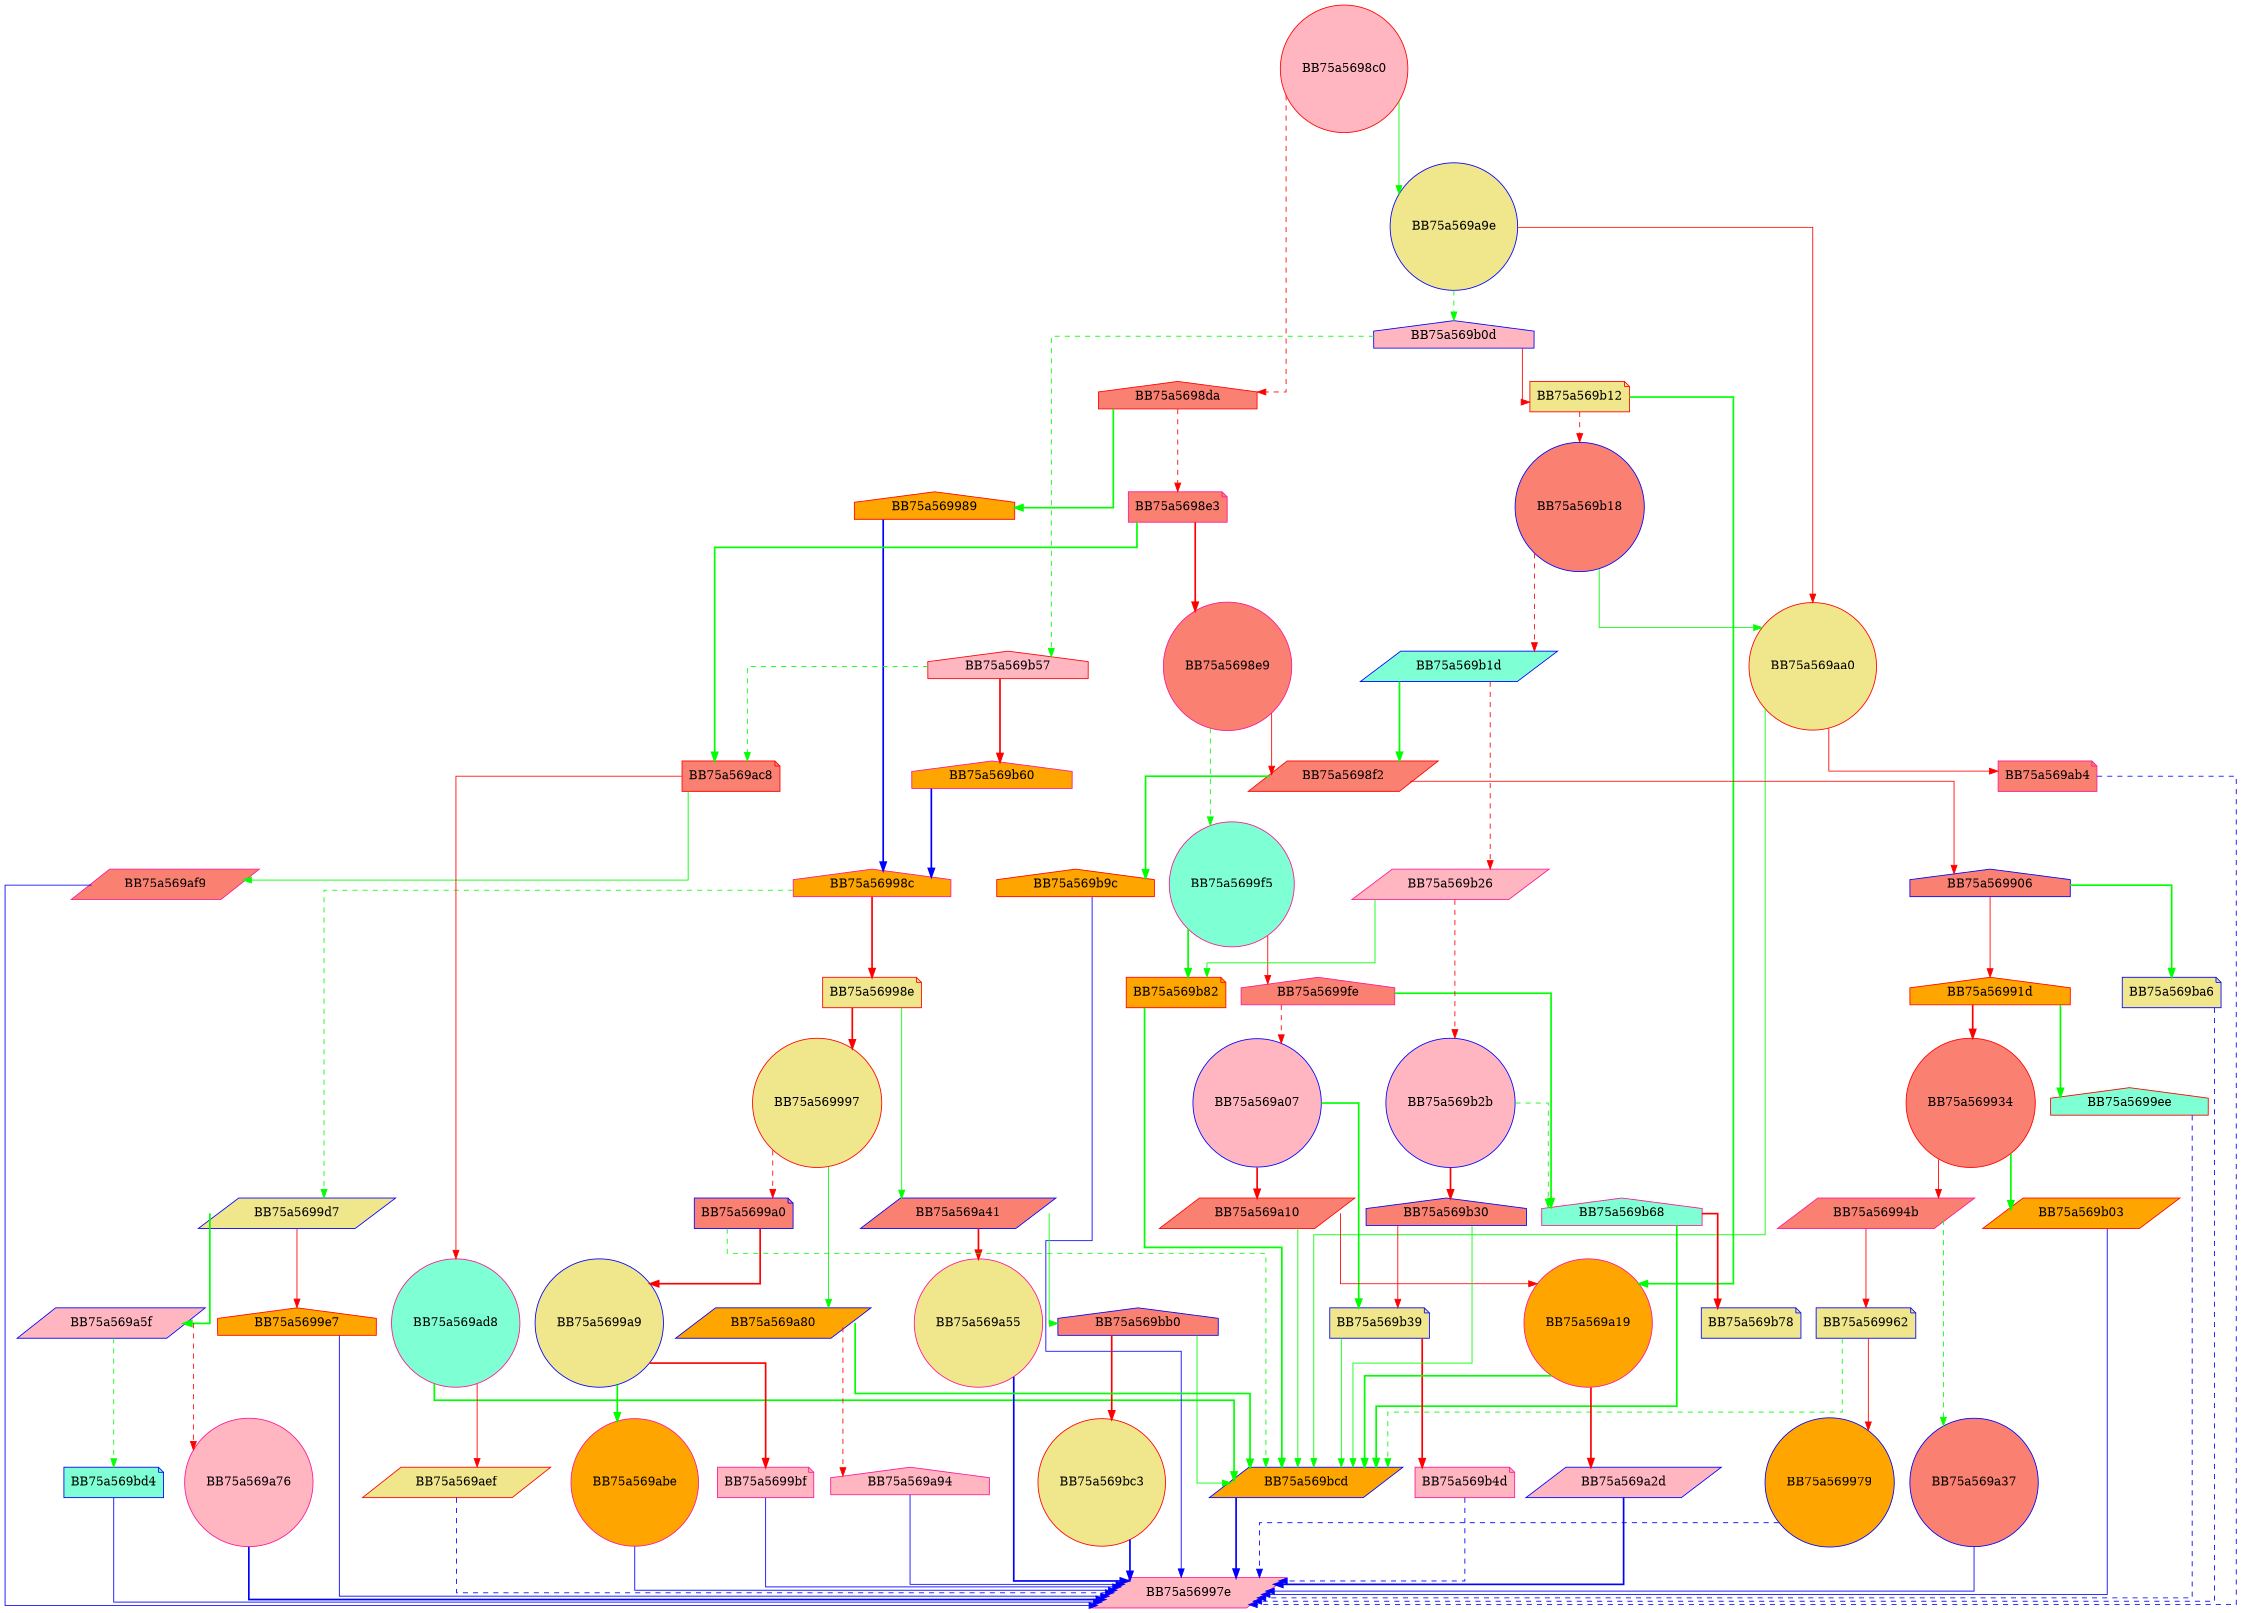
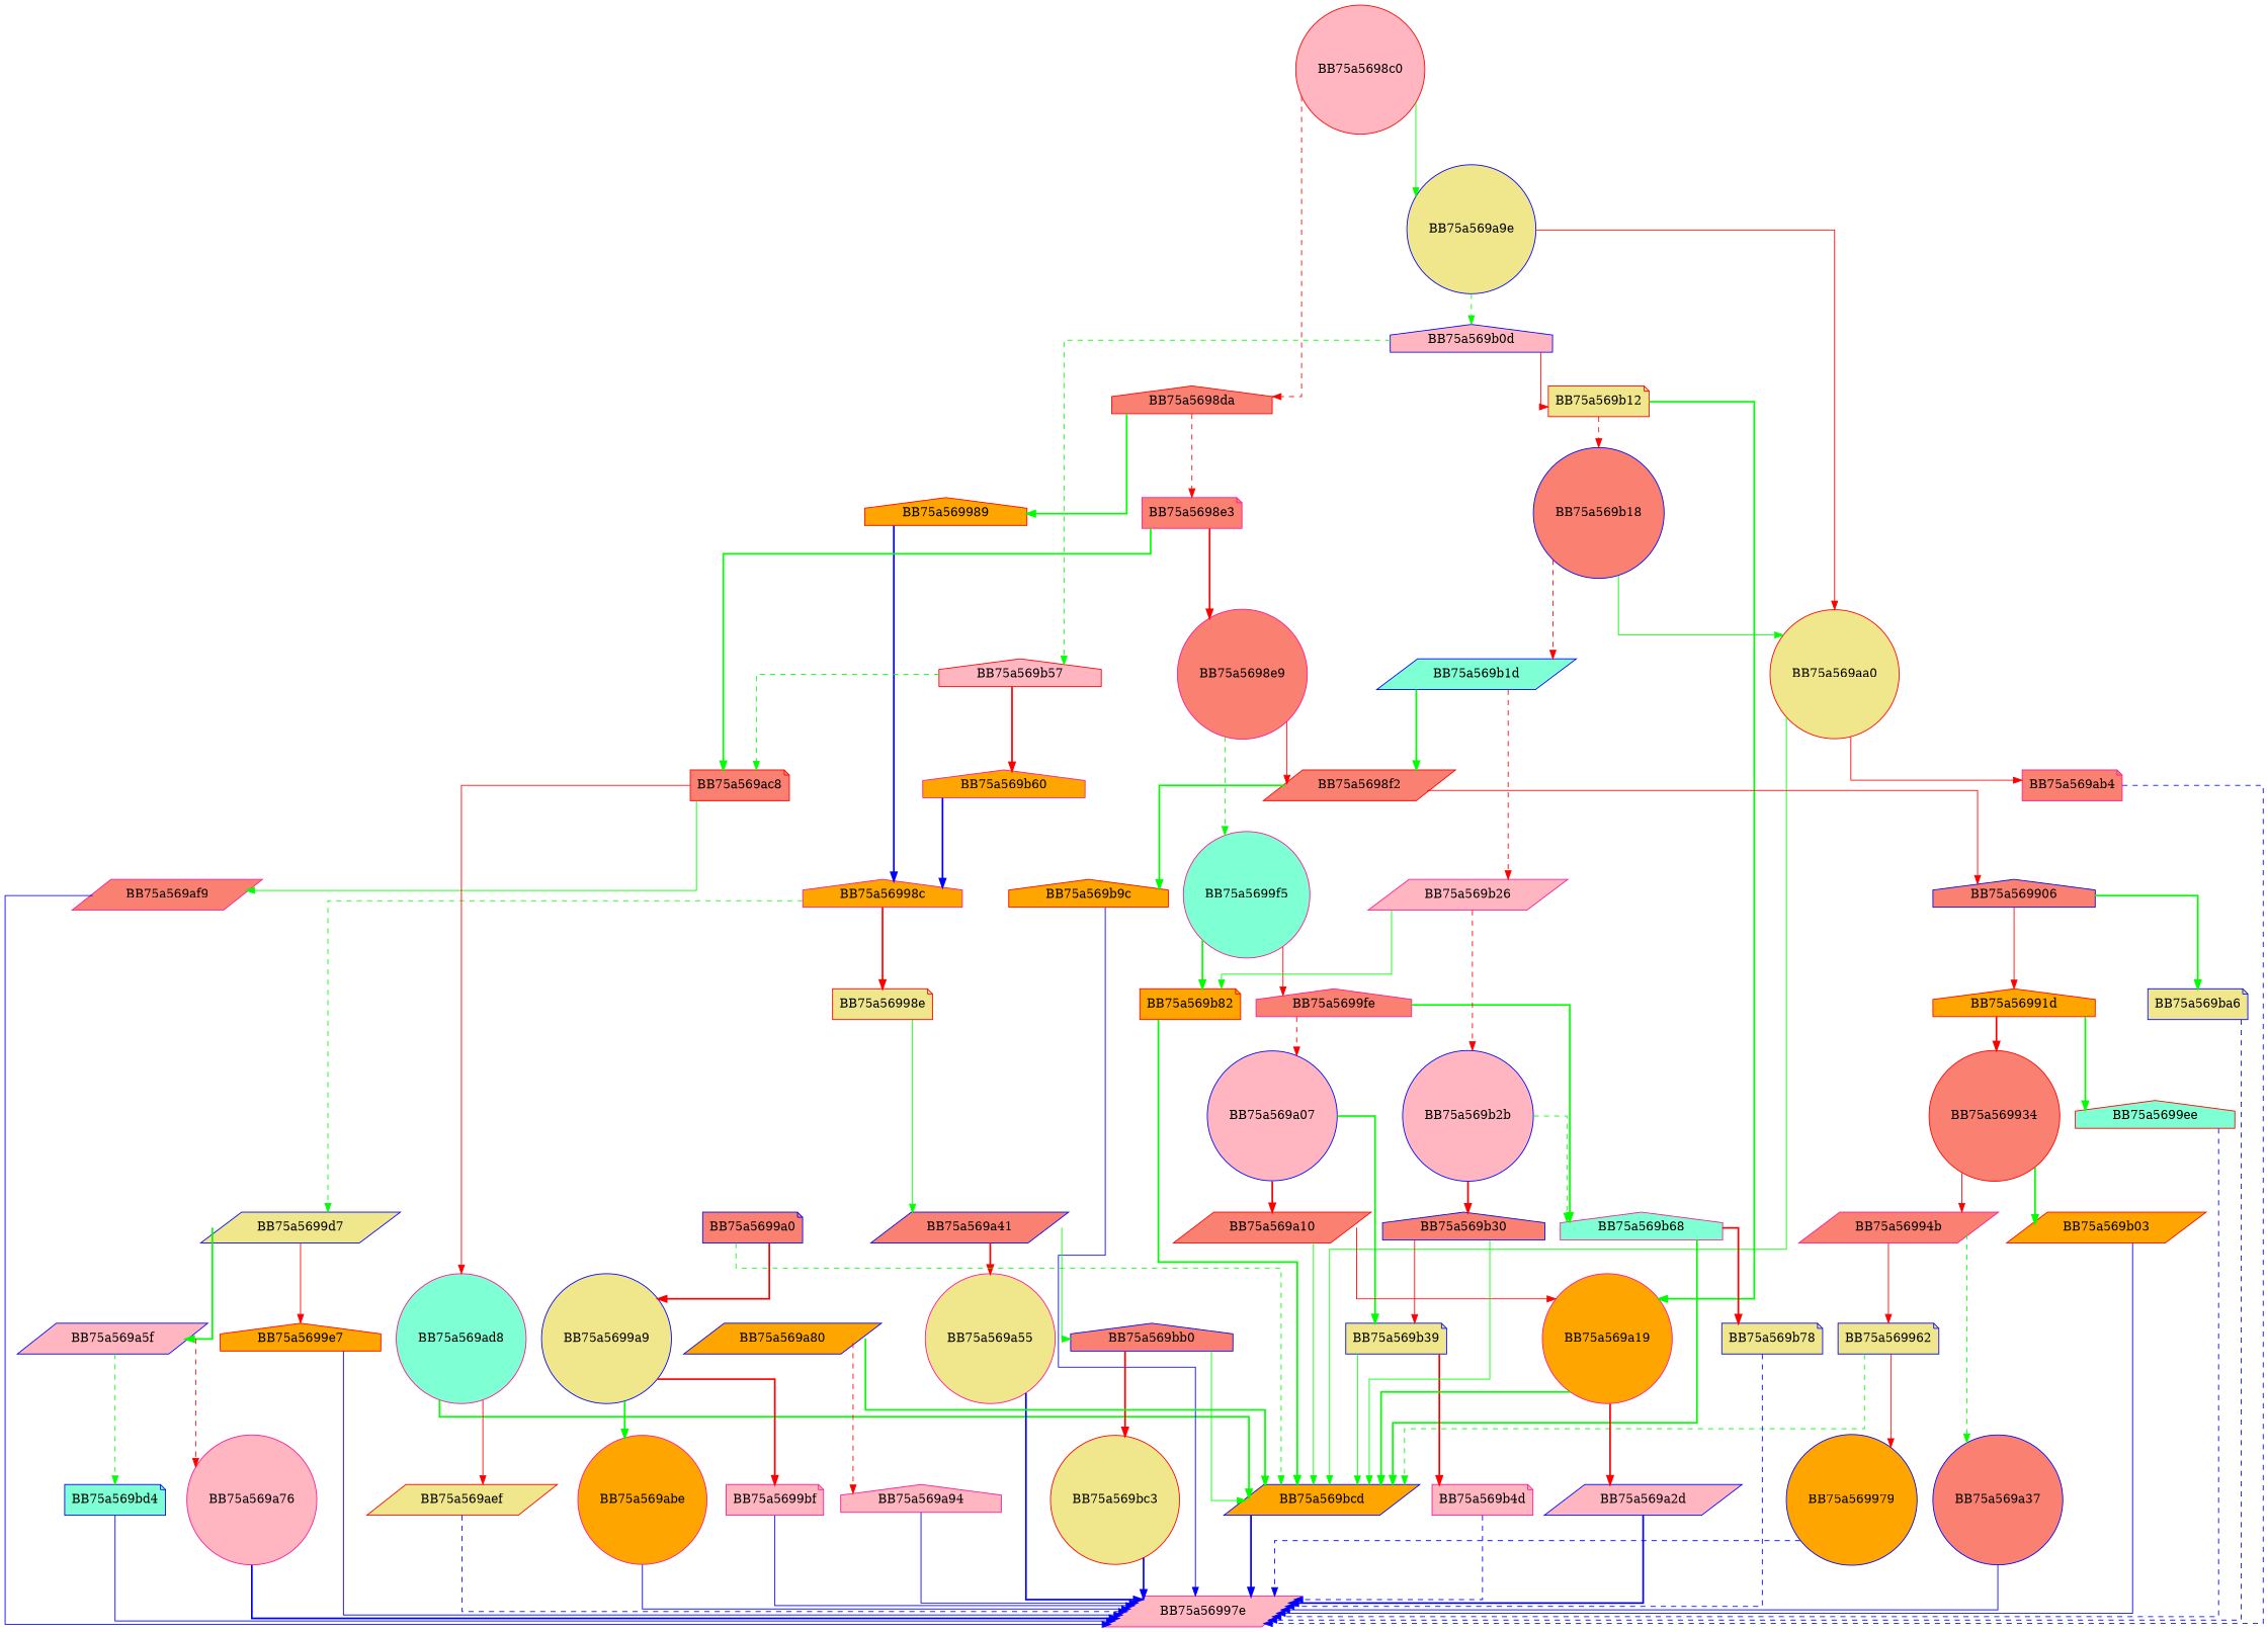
  digraph {
    splines=ortho
    node [color=blue fillcolor=salmon shape=circle style=filled]
    edge [color=green style=bold]
    BB75a5698c0 [color=red fillcolor=lightpink]
    BB75a569a9e [fillcolor=khaki]
    BB75a5698da [color=red shape=house]
    BB75a569b0d [fillcolor=lightpink shape=house]
    BB75a569aa0 [color=red fillcolor=khaki]
    BB75a569989 [color=red fillcolor=orange shape=house]
    BB75a5698e3 [color=deeppink shape=note]
    BB75a569b57 [color=red fillcolor=lightpink shape=house]
    BB75a569b12 [color=red fillcolor=khaki shape=note]
    BB75a569bcd [fillcolor=orange shape=parallelogram]
    BB75a569ab4 [color=deeppink shape=note]
    BB75a56998c [color=deeppink fillcolor=orange shape=house]
    BB75a569ac8 [color=red shape=note]
    BB75a5698e9 [color=deeppink]
    BB75a5699d7 [fillcolor=khaki shape=parallelogram]
    BB75a56998e [color=red fillcolor=khaki shape=note]
    BB75a569af9 [color=deeppink shape=parallelogram]
    BB75a569ad8 [color=deeppink fillcolor=aquamarine]
    BB75a5699f5 [color=deeppink fillcolor=aquamarine]
    BB75a5698f2 [color=red shape=parallelogram]
    BB75a56997e [color=deeppink fillcolor=lightpink shape=parallelogram]
    BB75a569aef [color=red fillcolor=khaki shape=parallelogram]
    BB75a569b82 [color=red fillcolor=orange shape=note]
    BB75a5699fe [color=deeppink shape=house]
    BB75a569b9c [color=red fillcolor=orange shape=house]
    BB75a569906 [shape=house]
    BB75a569b68 [color=deeppink fillcolor=aquamarine shape=house]
    BB75a569a07 [fillcolor=lightpink]
    BB75a569ba6 [fillcolor=khaki shape=note]
    BB75a56991d [color=red fillcolor=orange shape=house]
    BB75a5699ee [color=red fillcolor=aquamarine shape=house]
    BB75a569934 [color=red]
    BB75a569b03 [color=red fillcolor=orange shape=parallelogram]
    BB75a56994b [color=deeppink shape=parallelogram]
    BB75a569a37
    BB75a569962 [fillcolor=khaki shape=note]
    BB75a569979 [fillcolor=orange]
    BB75a569a5f [fillcolor=lightpink shape=parallelogram]
    BB75a5699e7 [color=red fillcolor=orange shape=house]
    BB75a569a41 [shape=parallelogram]
-   BB75a569997 [color=red fillcolor=khaki]
    BB75a569bd4 [fillcolor=aquamarine shape=note]
    BB75a569a76 [color=deeppink fillcolor=lightpink]
    BB75a569bb0 [shape=house]
    BB75a569a55 [color=deeppink fillcolor=khaki]
    BB75a569a80 [fillcolor=orange shape=parallelogram]
    BB75a5699a0 [shape=note]
    BB75a569bc3 [color=red fillcolor=khaki]
    BB75a569a94 [color=deeppink fillcolor=lightpink shape=house]
    BB75a5699a9 [fillcolor=khaki]
    BB75a569abe [color=deeppink fillcolor=orange]
    BB75a5699bf [color=deeppink fillcolor=lightpink shape=note]
    BB75a569b78 [fillcolor=khaki shape=note]
    BB75a569b39 [fillcolor=khaki shape=note]
    BB75a569a10 [color=red shape=parallelogram]
    BB75a569b4d [color=deeppink fillcolor=lightpink shape=note]
    BB75a569a19 [color=deeppink fillcolor=orange]
    BB75a569a2d [fillcolor=lightpink shape=parallelogram]
    BB75a569b60 [color=deeppink fillcolor=orange shape=house]
    BB75a569b18
    BB75a569b1d [fillcolor=aquamarine shape=parallelogram]
    BB75a569b26 [color=deeppink fillcolor=lightpink shape=parallelogram]
    BB75a569b2b [fillcolor=lightpink]
    BB75a569b30 [shape=house]
    BB75a5698c0 -> BB75a569a9e [style=solid]
    BB75a5698c0 -> BB75a5698da [color=red style=dashed]
    BB75a569a9e -> BB75a569b0d [style=dashed]
    BB75a569a9e -> BB75a569aa0 [color=red style=solid]
    BB75a5698da -> BB75a569989
    BB75a5698da -> BB75a5698e3 [color=red style=dashed]
    BB75a569b0d -> BB75a569b57 [style=dashed]
    BB75a569b0d -> BB75a569b12 [color=red style=solid]
    BB75a569aa0 -> BB75a569bcd [style=solid]
    BB75a569aa0 -> BB75a569ab4 [color=red style=solid]
    BB75a569989 -> BB75a56998c [color=blue]
    BB75a5698e3 -> BB75a569ac8
    BB75a5698e3 -> BB75a5698e9 [color=red]
    BB75a569b57 -> BB75a569ac8 [style=dashed]
    BB75a569b57 -> BB75a569b60 [color=red]
    BB75a569b12 -> BB75a569a19
    BB75a569b12 -> BB75a569b18 [color=red style=dashed]
    BB75a569bcd -> BB75a56997e [color=blue]
    BB75a569ab4 -> BB75a56997e [color=blue style=dashed]
    BB75a56998c -> BB75a5699d7 [style=dashed]
    BB75a56998c -> BB75a56998e [color=red]
    BB75a569ac8 -> BB75a569af9 [style=solid]
    BB75a569ac8 -> BB75a569ad8 [color=red style=solid]
    BB75a5698e9 -> BB75a5699f5 [style=dashed]
    BB75a5698e9 -> BB75a5698f2 [color=red style=solid]
    BB75a5699d7 -> BB75a569a5f
    BB75a5699d7 -> BB75a5699e7 [color=red style=solid]
    BB75a56998e -> BB75a569a41 [style=solid]
-   BB75a56998e -> BB75a569997 [color=red]
    BB75a569af9 -> BB75a56997e [color=blue style=solid]
    BB75a569ad8 -> BB75a569bcd
    BB75a569ad8 -> BB75a569aef [color=red style=solid]
    BB75a5699f5 -> BB75a569b82
    BB75a5699f5 -> BB75a5699fe [color=red style=solid]
    BB75a5698f2 -> BB75a569b9c
    BB75a5698f2 -> BB75a569906 [color=red style=solid]
    BB75a569aef -> BB75a56997e [color=blue style=dashed]
    BB75a569b82 -> BB75a569bcd
    BB75a5699fe -> BB75a569b68
    BB75a5699fe -> BB75a569a07 [color=red style=dashed]
    BB75a569b9c -> BB75a56997e [color=blue style=solid]
    BB75a569906 -> BB75a569ba6
    BB75a569906 -> BB75a56991d [color=red style=solid]
    BB75a569b68 -> BB75a569bcd
    BB75a569b68 -> BB75a569b78 [color=red]
    BB75a569a07 -> BB75a569b39
    BB75a569a07 -> BB75a569a10 [color=red]
    BB75a569ba6 -> BB75a56997e [color=blue style=dashed]
    BB75a56991d -> BB75a5699ee
    BB75a56991d -> BB75a569934 [color=red]
    BB75a5699ee -> BB75a56997e [color=blue style=dashed]
    BB75a569934 -> BB75a569b03
    BB75a569934 -> BB75a56994b [color=red style=solid]
    BB75a569b03 -> BB75a56997e [color=blue style=solid]
    BB75a56994b -> BB75a569a37 [style=dashed]
    BB75a56994b -> BB75a569962 [color=red style=solid]
    BB75a569a37 -> BB75a56997e [color=blue style=solid]
    BB75a569962 -> BB75a569bcd [style=dashed]
    BB75a569962 -> BB75a569979 [color=red style=solid]
    BB75a569979 -> BB75a56997e [color=blue style=dashed]
    BB75a569a5f -> BB75a569bd4 [style=dashed]
    BB75a569a5f -> BB75a569a76 [color=red style=dashed]
    BB75a5699e7 -> BB75a56997e [color=blue style=solid]
    BB75a569a41 -> BB75a569bb0 [style=solid]
    BB75a569a41 -> BB75a569a55 [color=red]
-   BB75a569997 -> BB75a569a80 [style=solid]
-   BB75a569997 -> BB75a5699a0 [color=red style=dashed]
    BB75a569bd4 -> BB75a56997e [color=blue style=solid]
    BB75a569a76 -> BB75a56997e [color=blue]
    BB75a569bb0 -> BB75a569bcd [style=solid]
    BB75a569bb0 -> BB75a569bc3 [color=red]
    BB75a569a55 -> BB75a56997e [color=blue]
    BB75a569a80 -> BB75a569bcd
    BB75a569a80 -> BB75a569a94 [color=red style=dashed]
    BB75a5699a0 -> BB75a569bcd [style=dashed]
    BB75a5699a0 -> BB75a5699a9 [color=red]
    BB75a569bc3 -> BB75a56997e [color=blue]
    BB75a569a94 -> BB75a56997e [color=blue style=solid]
    BB75a5699a9 -> BB75a569abe
    BB75a5699a9 -> BB75a5699bf [color=red]
    BB75a569abe -> BB75a56997e [color=blue style=solid]
    BB75a5699bf -> BB75a56997e [color=blue style=solid]
+   BB75a569b78 -> BB75a56997e [color=blue style=dashed]
    BB75a569b39 -> BB75a569bcd [style=solid]
    BB75a569b39 -> BB75a569b4d [color=red]
    BB75a569a10 -> BB75a569bcd [style=solid]
    BB75a569a10 -> BB75a569a19 [color=red style=solid]
    BB75a569b4d -> BB75a56997e [color=blue style=dashed]
    BB75a569a19 -> BB75a569bcd
    BB75a569a19 -> BB75a569a2d [color=red]
    BB75a569a2d -> BB75a56997e [color=blue]
    BB75a569b60 -> BB75a56998c [color=blue]
    BB75a569b18 -> BB75a569aa0 [style=solid]
    BB75a569b18 -> BB75a569b1d [color=red style=dashed]
    BB75a569b1d -> BB75a5698f2
    BB75a569b1d -> BB75a569b26 [color=red style=dashed]
    BB75a569b26 -> BB75a569b82 [style=solid]
    BB75a569b26 -> BB75a569b2b [color=red style=dashed]
    BB75a569b2b -> BB75a569b68 [style=dashed]
    BB75a569b2b -> BB75a569b30 [color=red]
    BB75a569b30 -> BB75a569bcd [style=solid]
    BB75a569b30 -> BB75a569b39 [color=red style=solid]
  }
